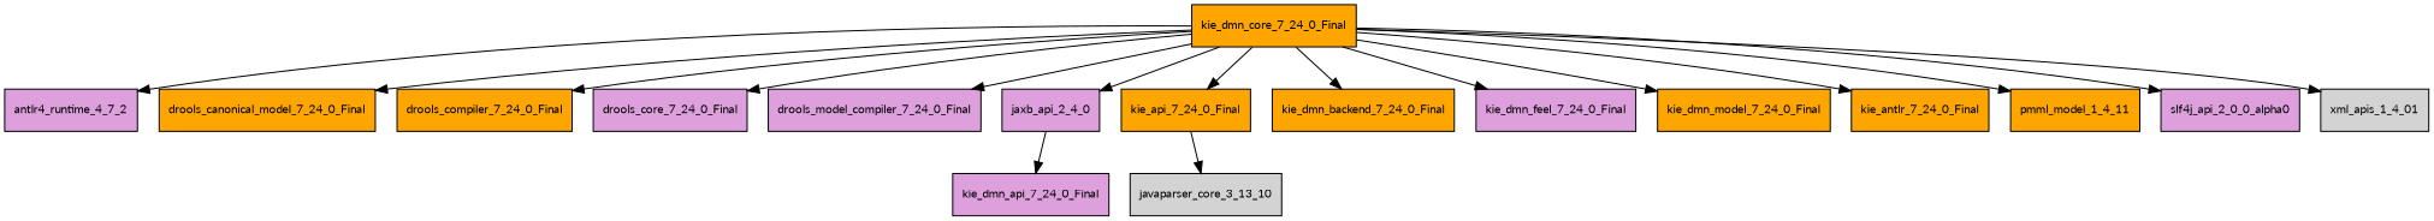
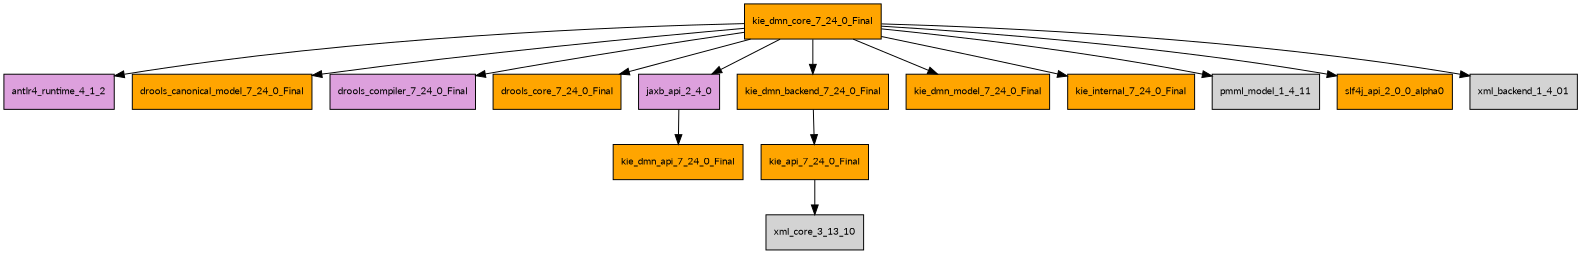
  digraph {
    fontname=Lato
    node [fillcolor=orange fontname=Lato fontsize=10.0 shape=box style=filled]
    edge [fontname=Lato]
-   antlr4_runtime_4_7_2 [fillcolor=plum]
+   antlr4_runtime_4_7_2 [fillcolor=plum label=antlr4_runtime_4_1_2]
    kie_dmn_core_7_24_0_Final
    drools_canonical_model_7_24_0_Final
-   drools_compiler_7_24_0_Final
-   drools_core_7_24_0_Final [fillcolor=plum]
-   drools_model_compiler_7_24_0_Final [fillcolor=plum]
+   drools_compiler_7_24_0_Final [fillcolor=plum]
+   drools_core_7_24_0_Final
    jaxb_api_2_4_0 [fillcolor=plum]
    kie_api_7_24_0_Final
    kie_dmn_backend_7_24_0_Final
-   kie_dmn_feel_7_24_0_Final [fillcolor=plum]
    kie_dmn_model_7_24_0_Final
-   kie_internal_7_24_0_Final [label=kie_antlr_7_24_0_Final]
-   pmml_model_1_4_11
-   slf4j_api_2_0_0_alpha0 [fillcolor=plum]
-   xml_apis_1_4_01 [fillcolor=lightgrey]
-   javaparser_core_3_13_10 [fillcolor=lightgrey]
-   kie_dmn_api_7_24_0_Final [fillcolor=plum]
+   kie_internal_7_24_0_Final
+   pmml_model_1_4_11 [fillcolor=lightgrey]
+   slf4j_api_2_0_0_alpha0
+   xml_apis_1_4_01 [fillcolor=lightgrey label=xml_backend_1_4_01]
+   javaparser_core_3_13_10 [fillcolor=lightgrey label=xml_core_3_13_10]
+   kie_dmn_api_7_24_0_Final
    kie_dmn_core_7_24_0_Final -> antlr4_runtime_4_7_2
    kie_dmn_core_7_24_0_Final -> drools_canonical_model_7_24_0_Final
    kie_dmn_core_7_24_0_Final -> drools_compiler_7_24_0_Final
    kie_dmn_core_7_24_0_Final -> drools_core_7_24_0_Final
-   kie_dmn_core_7_24_0_Final -> drools_model_compiler_7_24_0_Final
    kie_dmn_core_7_24_0_Final -> jaxb_api_2_4_0
-   kie_dmn_core_7_24_0_Final -> kie_api_7_24_0_Final
+   kie_dmn_backend_7_24_0_Final -> kie_api_7_24_0_Final
    kie_dmn_core_7_24_0_Final -> kie_dmn_backend_7_24_0_Final
-   kie_dmn_core_7_24_0_Final -> kie_dmn_feel_7_24_0_Final
    kie_dmn_core_7_24_0_Final -> kie_dmn_model_7_24_0_Final
    kie_dmn_core_7_24_0_Final -> kie_internal_7_24_0_Final
    kie_dmn_core_7_24_0_Final -> pmml_model_1_4_11
    kie_dmn_core_7_24_0_Final -> slf4j_api_2_0_0_alpha0
    kie_dmn_core_7_24_0_Final -> xml_apis_1_4_01
    jaxb_api_2_4_0 -> kie_dmn_api_7_24_0_Final
    kie_api_7_24_0_Final -> javaparser_core_3_13_10
  }
